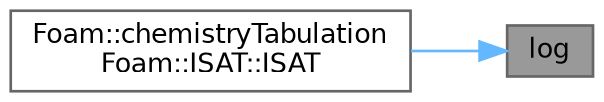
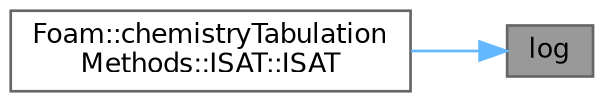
  digraph {
    rankdir=RL
    node [fontname=Helvetica fontsize=10 shape=box style=filled]
    n1 [color=gray40 fillcolor=grey60 fontcolor=black height=0.2 label=log width=0.4]
-   n2 [color=grey40 fillcolor=white height=0.2 label="Foam::chemistryTabulation\lFoam::ISAT::ISAT" width=0.4]
+   n2 [color=grey40 fillcolor=white height=0.2 label="Foam::chemistryTabulation\lMethods::ISAT::ISAT" width=0.4]
    n1 -> n2 [color=steelblue1 dir=back fontname=Helvetica fontsize=10 labelfontname=Helvetica labelfontsize=10 style=solid]
  }
